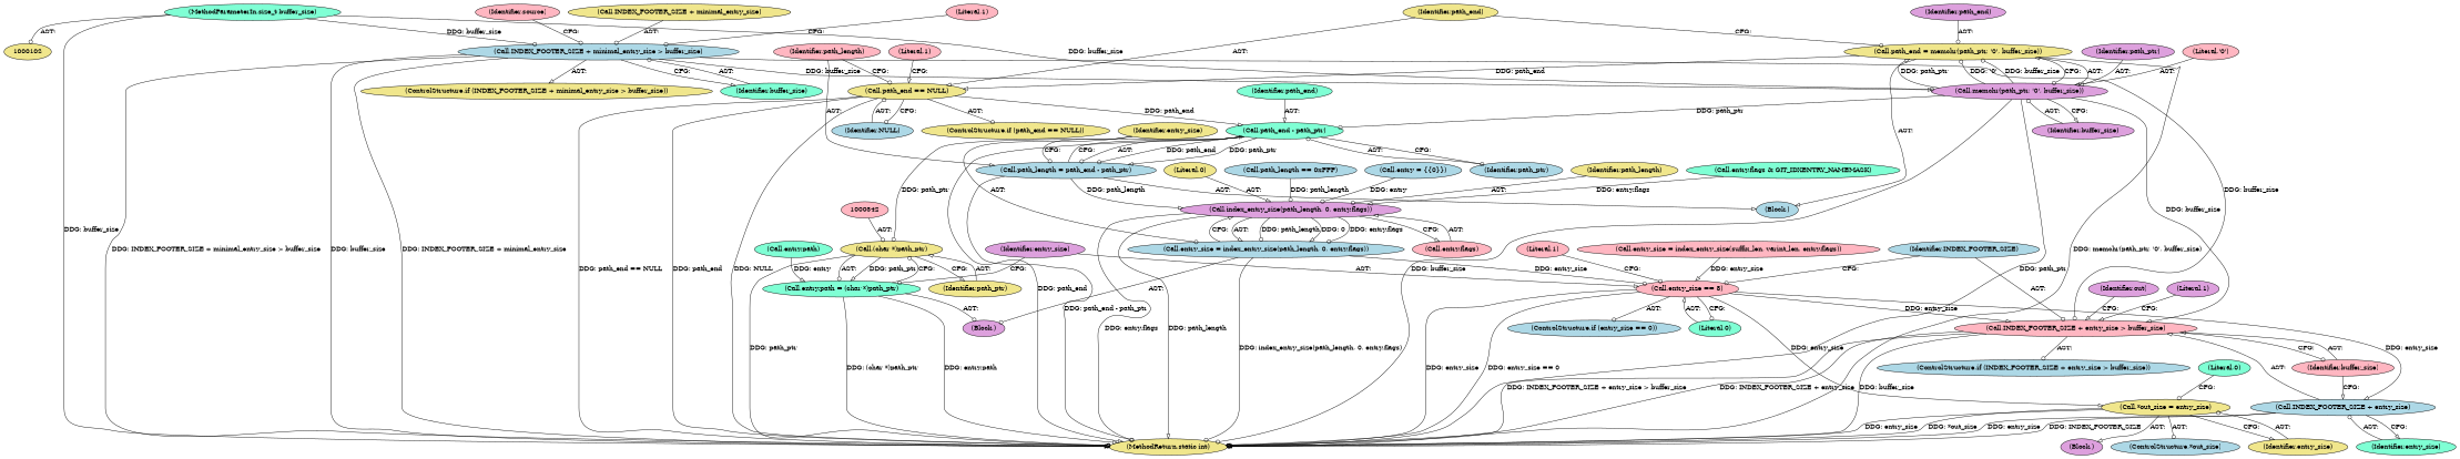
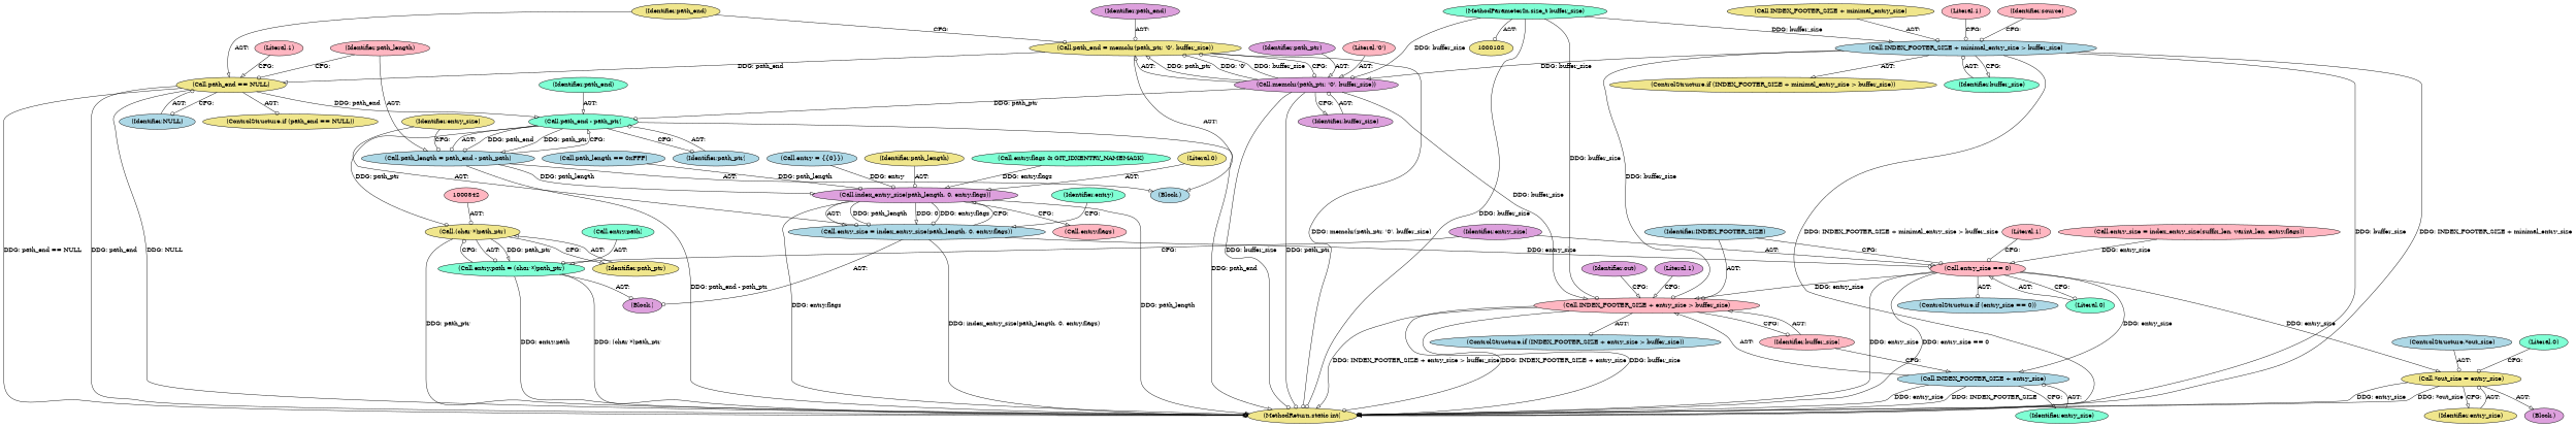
  digraph {
    node [fillcolor=khaki style=filled]
    edge [arrowhead=odot]
    n1 [label="(Call,path_end = memchr(path_ptr, '\0', buffer_size))"]
    n2 [fillcolor=plum label="(Call,memchr(path_ptr, '\0', buffer_size))"]
    n3 [label="(Call,path_end == NULL)"]
    n4 [label="(MethodReturn,static int)"]
    n5 [fillcolor=lightblue label="(Block,)"]
    n6 [fillcolor=aquamarine label="(Call,path_end - path_ptr)"]
    n7 [fillcolor=lightpink label="(Call,INDEX_FOOTER_SIZE + entry_size > buffer_size)"]
    n8 [fillcolor=plum label="(Identifier,buffer_size)"]
    n9 [fillcolor=lightblue label="(Identifier,NULL)"]
    n10 [label="(ControlStructure,if (path_end == NULL))"]
-   n11 [fillcolor=lightblue label="(Call,path_length = path_end - path_ptr)"]
+   n11 [fillcolor=lightblue label="(Call,path_length = path_end - path_path)"]
    n12 [label="(Call,(char *)path_ptr)"]
    n13 [fillcolor=lightblue label="(Identifier,path_ptr)"]
    n14 [fillcolor=lightblue label="(ControlStructure,if (INDEX_FOOTER_SIZE + entry_size > buffer_size))"]
    n15 [fillcolor=lightpink label="(Identifier,buffer_size)"]
    n16 [fillcolor=lightblue label="(Call,INDEX_FOOTER_SIZE + minimal_entry_size > buffer_size)"]
    n17 [label="(ControlStructure,if (INDEX_FOOTER_SIZE + minimal_entry_size > buffer_size))"]
    n18 [fillcolor=aquamarine label="(Identifier,buffer_size)"]
    n19 [fillcolor=aquamarine label="(MethodParameterIn,size_t buffer_size)"]
    1000102
    n21 [fillcolor=plum label="(Call,index_entry_size(path_length, 0, entry.flags))"]
    n22 [fillcolor=aquamarine label="(Call,entry.path = (char *)path_ptr)"]
    n23 [label="(Identifier,path_ptr)"]
    n24 [fillcolor=lightblue label="(Call,entry_size = index_entry_size(path_length, 0, entry.flags))"]
    n25 [fillcolor=lightpink label="(Call,entry.flags)"]
-   n26 [fillcolor=lightpink label="(Call,entry_size == 8)"]
+   n26 [fillcolor=lightpink label="(Call,entry_size == 0)"]
    n27 [fillcolor=plum label="(Block,)"]
    n28 [fillcolor=lightblue label="(Call,INDEX_FOOTER_SIZE + entry_size)"]
    n29 [label="(Call,*out_size = entry_size)"]
    n30 [fillcolor=lightblue label="(ControlStructure,if (entry_size == 0))"]
    n31 [fillcolor=aquamarine label="(Literal,0)"]
    n32 [fillcolor=aquamarine label="(Identifier,entry_size)"]
    n33 [label="(Identifier,entry_size)"]
    n34 [fillcolor=plum label="(Block,)"]
    n35 [fillcolor=aquamarine label="(Identifier,path_end)"]
    n36 [fillcolor=lightpink label="(Identifier,source)"]
    n37 [fillcolor=lightpink label="(Literal,1)"]
    n38 [fillcolor=plum label="(Identifier,path_ptr)"]
    n39 [fillcolor=lightpink label="(Literal,'\0')"]
    n40 [label="(Identifier,entry_size)"]
    n41 [fillcolor=lightblue label="(Call,entry = {{0}})"]
    n42 [fillcolor=lightblue label="(ControlStructure,*out_size)"]
    n43 [label="(Identifier,path_end)"]
    n44 [fillcolor=lightpink label="(Identifier,path_length)"]
    n45 [fillcolor=plum label="(Identifier,path_end)"]
    n46 [label="(Identifier,path_length)"]
    n47 [fillcolor=aquamarine label="(Call,entry.flags & GIT_IDXENTRY_NAMEMASK)"]
    n48 [fillcolor=aquamarine label="(Literal,0)"]
    n49 [fillcolor=lightblue label="(Identifier,INDEX_FOOTER_SIZE)"]
    n50 [label="(Call,INDEX_FOOTER_SIZE + minimal_entry_size)"]
+   n51 [fillcolor=aquamarine label="(Identifier,entry)"]
    n52 [fillcolor=plum label="(Identifier,entry_size)"]
    n53 [fillcolor=plum label="(Identifier,out)"]
    n54 [label="(Literal,0)"]
    n55 [fillcolor=lightblue label="(Call,path_length == 0xFFF)"]
    n56 [fillcolor=lightpink label="(Literal,1)"]
    n57 [fillcolor=plum label="(Literal,1)"]
    n58 [fillcolor=aquamarine label="(Call,entry.path)"]
    n59 [fillcolor=lightpink label="(Literal,1)"]
    n60 [fillcolor=lightpink label="(Call,entry_size = index_entry_size(suffix_len, varint_len, entry.flags))"]
    1000342 [fillcolor=lightpink]
    n1 -> n2 [label="CFG: "]
    n1 -> n3 [arrowhead=onormal label="DDG: path_end"]
    n1 -> n4 [label="DDG: memchr(path_ptr, '\0', buffer_size)"]
    n1 -> n5 [arrowhead=onormal label="AST: "]
    n2 -> n1 [arrowhead=onormal label="AST: "]
    n2 -> n1 [arrowhead=onormal label="DDG: path_ptr"]
    n2 -> n1 [label="DDG: '\0'"]
    n2 -> n1 [label="DDG: buffer_size"]
    n2 -> n4 [label="DDG: buffer_size"]
    n2 -> n4 [label="DDG: path_ptr"]
    n2 -> n6 [label="DDG: path_ptr"]
    n2 -> n7 [arrowhead=onormal label="DDG: buffer_size"]
    n2 -> n8 [arrowhead=onormal label="CFG: "]
    n3 -> n4 [arrowhead=onormal label="DDG: path_end == NULL"]
    n3 -> n4 [label="DDG: path_end"]
    n3 -> n4 [label="DDG: NULL"]
    n3 -> n6 [arrowhead=onormal label="DDG: path_end"]
    n3 -> n9 [label="CFG: "]
    n3 -> n10 [label="AST: "]
    n6 -> n4 [arrowhead=onormal label="DDG: path_end"]
    n6 -> n11 [label="AST: "]
    n6 -> n11 [label="DDG: path_end"]
    n6 -> n11 [arrowhead=onormal label="DDG: path_ptr"]
    n6 -> n12 [label="DDG: path_ptr"]
    n6 -> n13 [label="CFG: "]
    n7 -> n4 [arrowhead=onormal label="DDG: INDEX_FOOTER_SIZE + entry_size > buffer_size"]
    n7 -> n4 [label="DDG: INDEX_FOOTER_SIZE + entry_size"]
    n7 -> n4 [label="DDG: buffer_size"]
    n7 -> n14 [label="AST: "]
    n7 -> n15 [label="CFG: "]
    n8 -> n2 [label="AST: "]
    n9 -> n3 [label="AST: "]
    n11 -> n4 [label="DDG: path_end - path_ptr"]
    n11 -> n5 [arrowhead=onormal label="AST: "]
    n11 -> n6 [arrowhead=onormal label="CFG: "]
    n11 -> n21 [arrowhead=onormal label="DDG: path_length"]
    n12 -> n4 [label="DDG: path_ptr"]
    n12 -> n22 [label="AST: "]
    n12 -> n22 [arrowhead=onormal label="DDG: path_ptr"]
    n12 -> n23 [arrowhead=onormal label="CFG: "]
    n13 -> n6 [label="AST: "]
    n15 -> n7 [arrowhead=onormal label="AST: "]
    n15 -> n28 [arrowhead=onormal label="CFG: "]
    n16 -> n2 [arrowhead=onormal label="DDG: buffer_size"]
    n16 -> n4 [arrowhead=onormal label="DDG: INDEX_FOOTER_SIZE + minimal_entry_size > buffer_size"]
    n16 -> n4 [arrowhead=onormal label="DDG: buffer_size"]
    n16 -> n4 [arrowhead=onormal label="DDG: INDEX_FOOTER_SIZE + minimal_entry_size"]
    n16 -> n7 [label="DDG: buffer_size"]
    n16 -> n17 [arrowhead=onormal label="AST: "]
    n16 -> n18 [arrowhead=onormal label="CFG: "]
    n18 -> n16 [label="AST: "]
    n19 -> n2 [label="DDG: buffer_size"]
    n19 -> n4 [label="DDG: buffer_size"]
-   n19 -> n16 [label="DDG: buffer_size"]
+   n19 -> n7 [label="DDG: buffer_size"]
+   n19 -> n16 [arrowhead=onormal label="DDG: buffer_size"]
    n19 -> 1000102 [label="AST: "]
    n21 -> n4 [label="DDG: entry.flags"]
    n21 -> n4 [arrowhead=onormal label="DDG: path_length"]
    n21 -> n24 [arrowhead=onormal label="AST: "]
    n21 -> n24 [label="DDG: path_length"]
    n21 -> n24 [arrowhead=onormal label="DDG: 0"]
    n21 -> n24 [label="DDG: entry.flags"]
    n21 -> n25 [arrowhead=onormal label="CFG: "]
    n22 -> n4 [arrowhead=onormal label="DDG: entry.path"]
    n22 -> n4 [label="DDG: (char *)path_ptr"]
    n22 -> n12 [label="CFG: "]
    n22 -> n27 [label="AST: "]
    n23 -> n12 [arrowhead=onormal label="AST: "]
    n24 -> n4 [label="DDG: index_entry_size(path_length, 0, entry.flags)"]
    n24 -> n21 [arrowhead=onormal label="CFG: "]
    n24 -> n26 [label="DDG: entry_size"]
    n24 -> n27 [label="AST: "]
-   n25 -> n21 [arrowhead=onormal label="AST: "]
    n26 -> n4 [label="DDG: entry_size"]
    n26 -> n4 [arrowhead=onormal label="DDG: entry_size == 0"]
    n26 -> n7 [arrowhead=onormal label="DDG: entry_size"]
    n26 -> n28 [arrowhead=onormal label="DDG: entry_size"]
    n26 -> n29 [arrowhead=onormal label="DDG: entry_size"]
    n26 -> n30 [label="AST: "]
    n26 -> n31 [label="CFG: "]
    n28 -> n4 [arrowhead=onormal label="DDG: entry_size"]
    n28 -> n4 [arrowhead=onormal label="DDG: INDEX_FOOTER_SIZE"]
    n28 -> n7 [arrowhead=onormal label="AST: "]
    n28 -> n32 [arrowhead=onormal label="CFG: "]
    n29 -> n4 [arrowhead=onormal label="DDG: entry_size"]
    n29 -> n4 [label="DDG: *out_size"]
    n29 -> n33 [arrowhead=onormal label="CFG: "]
    n29 -> n34 [arrowhead=onormal label="AST: "]
    n31 -> n26 [arrowhead=onormal label="AST: "]
    n32 -> n28 [label="AST: "]
    n33 -> n29 [label="AST: "]
    n35 -> n6 [arrowhead=onormal label="AST: "]
    n36 -> n16 [label="CFG: "]
    n37 -> n3 [arrowhead=onormal label="CFG: "]
    n38 -> n2 [arrowhead=onormal label="AST: "]
    n39 -> n2 [arrowhead=onormal label="AST: "]
    n40 -> n11 [label="CFG: "]
    n40 -> n24 [label="AST: "]
    n41 -> n21 [label="DDG: entry"]
-   n29 -> n42 [label="AST: "]
+   n42 -> n29 [label="AST: "]
    n43 -> n1 [label="CFG: "]
    n43 -> n3 [arrowhead=onormal label="AST: "]
    n44 -> n3 [label="CFG: "]
    n44 -> n11 [arrowhead=onormal label="AST: "]
    n45 -> n1 [label="AST: "]
    n46 -> n21 [label="AST: "]
    n47 -> n21 [arrowhead=onormal label="DDG: entry.flags"]
    n48 -> n29 [label="CFG: "]
    n49 -> n7 [label="AST: "]
    n49 -> n26 [label="CFG: "]
    n50 -> n16 [label="AST: "]
+   n51 -> n24 [arrowhead=onormal label="CFG: "]
    n52 -> n22 [label="CFG: "]
    n52 -> n26 [arrowhead=onormal label="AST: "]
    n53 -> n7 [arrowhead=onormal label="CFG: "]
    n54 -> n21 [arrowhead=onormal label="AST: "]
    n55 -> n21 [label="DDG: path_length"]
    n56 -> n16 [label="CFG: "]
    n57 -> n7 [arrowhead=onormal label="CFG: "]
-   n58 -> n22 [arrowhead=onormal label="DDG: entry"]
+   n58 -> n22 [arrowhead=onormal label="AST: "]
    n59 -> n26 [label="CFG: "]
    n60 -> n26 [arrowhead=onormal label="DDG: entry_size"]
    1000342 -> n12 [label="AST: "]
  }
